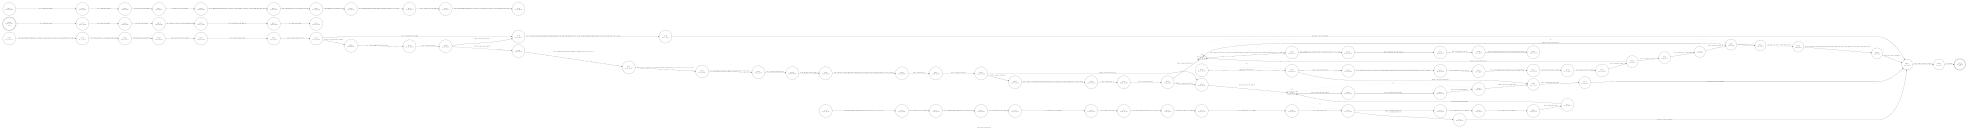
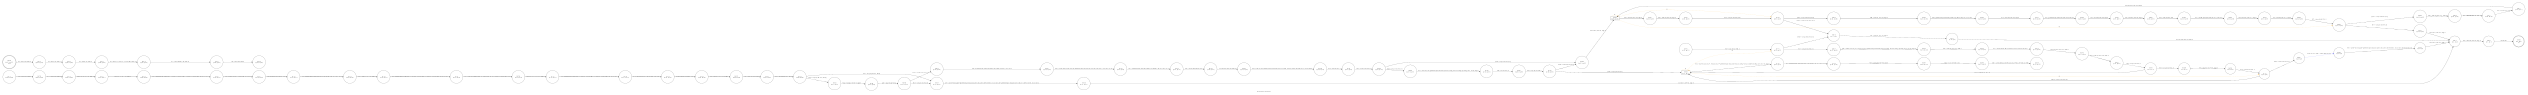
  digraph {
    fontname="Open Sans"
    label=send_remote_command
    rankdir=LR
    node [fontname="Open Sans" shape=circle]
    edge [fontname="Open Sans"]
    n1 [label="N6708\n(rp:0, ep:0)\nexit" shape=doublecircle]
    n2 [label="N6709\n(rp:91, ep:91)\nentry" shape=doublecircle]
    n3 [label="N6711\n(rp:90, ep:90)"]
    n4 [label="N6712\n(rp:89, ep:89)"]
    n5 [label="N6713\n(rp:88, ep:88)"]
    n6 [label="N6714\n(rp:87, ep:87)"]
    n7 [label="N6715\n(rp:86, ep:86)"]
    n8 [label="N6716\n(rp:85, ep:85)"]
    n9 [label="N6717\n(rp:84, ep:84)"]
    n10 [label="N6718\n(rp:83, ep:83)"]
    n11 [label="N6719\n(rp:82, ep:82)"]
    n12 [label="N6721\n(rp:81, ep:81)"]
    n13 [label="N6729\n(rp:80, ep:80)"]
    n14 [label="N6730\n(rp:79, ep:79)"]
    n15 [label="N6731\n(rp:78, ep:78)"]
    n16 [label="N6732\n(rp:77, ep:77)"]
    n17 [label="N6733\n(rp:76, ep:76)"]
    n18 [label="N6734\n(rp:75, ep:75)"]
    n19 [label="N6735\n(rp:74, ep:74)"]
+   n20 [label="N6736\n(rp:73, ep:73)"]
    n21 [label="N6737\n(rp:72, ep:72)"]
    n22 [label="N6738\n(rp:71, ep:71)"]
    n23 [label="N6739\n(rp:70, ep:70)"]
    n24 [label="N6740\n(rp:69, ep:69)"]
    n25 [label="N6741\n(rp:68, ep:68)"]
    n26 [label="N6742\n(rp:67, ep:67)"]
    n27 [label="N6743\n(rp:66, ep:66)"]
    n28 [label="N6820\n(rp:65, ep:65)"]
    n29 [label="N6747\n(rp:62, ep:62)"]
    n30 [label="N6745\n(rp:64, ep:64)"]
    n31 [label="N6748\n(rp:61, ep:61)"]
    n32 [label="N6746\n(rp:63, ep:63)"]
    n33 [label="N6817\n(rp:2, ep:2)"]
    n34 [label="N6822\n(rp:60, ep:60)"]
    n35 [label="N6751\n(rp:59, ep:59)"]
    n36 [label="N6752\n(rp:58, ep:58)"]
    n37 [label="N6818\n(rp:1, ep:1)"]
    n38 [label="N6753\n(rp:57, ep:57)"]
    n39 [label="N6754\n(rp:56, ep:56)"]
    n40 [label="N6755\n(rp:55, ep:55)"]
    n41 [label="N6756\n(rp:54, ep:54)"]
    n42 [label="N6757\n(rp:53, ep:53)"]
    n43 [label="N6758\n(rp:52, ep:52)"]
    n44 [label="N6823\n(rp:51, ep:51)"]
    n45 [label="N6788\n(rp:47, ep:47)"]
    n46 [label="N6760\n(rp:50, ep:50)"]
    n47 [label="N6790\n(rp:46, ep:30)" shape=box]
    n48 [label="N6761\n(rp:49, ep:49)"]
    n49 [label="N6791\n(rp:45, ep:29)"]
    n50 [label="N6805\n(rp:31, ep:35)"]
    n51 [label="N6793\n(rp:43, ep:27)"]
    n52 [label="N6762\n(rp:48, ep:48)"]
    n53 [label="N6764\n(rp:25, ep:18)" shape=box]
    n54 [label="N6765\n(rp:24, ep:17)"]
    n55 [label="N6771\n(rp:18, ep:11)"]
    n56 [label="N6781\n(rp:6, ep:8)"]
    n57 [label="N6766\n(rp:23, ep:16)"]
    n58 [label="N6827\n(rp:15, ep:25)"]
    n59 [label="N6814\n(rp:17, ep:7)"]
    n60 [label="N6831\n(rp:5, ep:5)"]
    n61 [label="N6767\n(rp:22, ep:15)"]
    n62 [label="N6773\n(rp:14, ep:24)"]
    n63 [label="N6815\n(rp:16, ep:6)"]
    n64 [label="N6783\n(rp:4, ep:4)"]
    n65 [label="N6768\n(rp:21, ep:14)"]
    n66 [label="N6769\n(rp:20, ep:13)"]
    n67 [label="N6770\n(rp:19, ep:12)"]
    n68 [label="N6774\n(rp:13, ep:23)"]
    n69 [label="N6775\n(rp:12, ep:22)"]
    n70 [label="N6776\n(rp:11, ep:21)"]
    n71 [label="N6777\n(rp:10, ep:20)"]
    n72 [label="N6778\n(rp:9, ep:19)"]
    n73 [label="N6829\n(rp:8, ep:10)"]
    n74 [label="N6780\n(rp:7, ep:9)"]
    n75 [label="N6784\n(rp:3, ep:3)"]
    n76 [label="N6792\n(rp:44, ep:28)"]
    n77 [label="N6835\n(rp:26, ep:26)"]
    n78 [label="N6836\n(rp:30, ep:34)"]
+   n79 [label="N6833\n(rp:42, ep:46)"]
    n80 [label="N6809\n(rp:29, ep:33)"]
    n81 [label="N6795\n(rp:41, ep:45)"]
    n82 [label="N6796\n(rp:40, ep:44)"]
    n83 [label="N6797\n(rp:39, ep:43)"]
    n84 [label="N6798\n(rp:38, ep:42)"]
    n85 [label="N6799\n(rp:37, ep:41)"]
    n86 [label="N6800\n(rp:36, ep:40)"]
    n87 [label="N6801\n(rp:35, ep:39)"]
    n88 [label="N6802\n(rp:34, ep:38)"]
    n89 [label="N6803\n(rp:33, ep:37)"]
    n90 [label="N6804\n(rp:32, ep:36)"]
    n91 [label="N6810\n(rp:28, ep:32)"]
    n92 [label="N6811\n(rp:27, ep:31)"]
    n2 -> n3 [label="%3 = alloca i64, align 8"]
    n3 -> n4 [label="%4 = alloca i32, align 4"]
    n4 -> n5 [label="%5 = alloca i8*, align 8"]
    n5 -> n6 [label="%6 = alloca [1 x %struct.__va_list_tag], align 16"]
    n6 -> n7 [label="%7 = alloca [4096 x i8], align 16"]
    n7 -> n8 [label="%8 = alloca i64, align 8"]
    n9 -> n10 [label="%10 = alloca i32, align 4"]
    n10 -> n11 [label="%11 = alloca i64, align 8"]
    n11 -> n12 [label="store i32 %0, i32* %4, align 4"]
    n12 -> n13 [label="store i8* %1, i8** %5, align 8"]
    n13 -> n14 [label="%12 = getelementptr inbounds [1 x %struct.__va_list_tag], [1 x %struct.__va_list_tag]* %6, i32 0, i32 0"]
    n14 -> n15 [label="%13 = bitcast %struct.__va_list_tag* %12 to i8*"]
    n15 -> n16 [label="call void @llvm.va_start(i8* %13)"]
    n16 -> n17 [label="%14 = getelementptr inbounds [4096 x i8], [4096 x i8]* %7, i32 0, i32 0"]
    n17 -> n18 [label="%15 = load i8*, i8** %5, align 8"]
    n18 -> n19 [label="%16 = getelementptr inbounds [1 x %struct.__va_list_tag], [1 x %struct.__va_list_tag]* %6, i32 0, i32 0"]
+   n19 -> n20 [label="%17 = call i32 @vsnprintf(i8* %14, i64 4094, i8* %15, %struct.__va_list_tag* %16)"]
+   n20 -> n21 [label="store i32 %17, i32* %10, align 4"]
    n21 -> n22 [label="%18 = getelementptr inbounds [1 x %struct.__va_list_tag], [1 x %struct.__va_list_tag]* %6, i32 0, i32 0"]
    n22 -> n23 [label="%19 = bitcast %struct.__va_list_tag* %18 to i8*"]
    n23 -> n24 [label="call void @llvm.va_end(i8* %19)"]
    n24 -> n25 [label="%20 = load i32, i32* %10, align 4"]
    n25 -> n26 [label="%21 = sext i32 %20 to i64"]
    n26 -> n27 [label="%22 = icmp eq i64 %21, 4094"]
    n27 -> n28 [label="[!(%22 = icmp eq i64 %21, 4094)]"]
    n27 -> n29 [label="[%22 = icmp eq i64 %21, 4094]"]
    n28 -> n30 [label="%24 = load i32, i32* %10, align 4"]
    n29 -> n31 [label="%27 = call i8* @strcpy(i8* getelementptr inbounds ([200 x i8], [200 x i8]* @neterr, i32 0, i32 0), i8* getelementptr inbounds ([41 x i8], [41 x i8]* @.str.93, i32 0, i32 0))"]
    n30 -> n32 [label="%25 = icmp slt i32 %24, 0"]
    n31 -> n33 [label="store i64 -1, i64* %3, align 8"]
    n32 -> n29 [label="[%25 = icmp slt i32 %24, 0]"]
    n32 -> n34 [label="[!(%25 = icmp slt i32 %24, 0)]"]
    n33 -> n37 [label="%87 = load i64, i64* %3, align 8"]
    n34 -> n35 [label="%29 = getelementptr inbounds [4096 x i8], [4096 x i8]* %7, i32 0, i32 0"]
    n35 -> n36 [label="%30 = call i8* @strcat(i8* %29, i8* getelementptr inbounds ([3 x i8], [3 x i8]* @.str.1.94, i32 0, i32 0))"]
    n36 -> n38 [label="%31 = getelementptr inbounds [4096 x i8], [4096 x i8]* %7, i32 0, i32 0"]
    n37 -> n1 [label="ret i64 %87"]
    n38 -> n39 [label="%32 = call i64 @strlen(i8* %31)"]
    n39 -> n40 [label="store i64 %32, i64* %8, align 8"]
    n40 -> n41 [label="%33 = load i32, i32* getelementptr inbounds (%struct.config, %struct.config* @config, i32 0, i32 6), align 8"]
    n41 -> n42 [label="%34 = and i32 %33, 4"]
    n42 -> n43 [label="%35 = icmp ne i32 %34, 0"]
    n43 -> n44 [label="[%35 = icmp ne i32 %34, 0]"]
    n43 -> n45 [label="[!(%35 = icmp ne i32 %34, 0)]"]
    n44 -> n46 [label="%37 = load i32, i32* getelementptr inbounds (%struct.config, %struct.config* @config, i32 0, i32 6), align 8"]
    n45 -> n47 [label="store i64 0, i64* %9, align 8"]
    n46 -> n48 [label="%38 = and i32 %37, 8"]
    n47 -> n47 [color=orange label="@" style=dashed]
    n47 -> n49 [label="%64 = load i64, i64* %9, align 8"]
    n47 -> n50 [color=orange label="@" style=dashed]
    n47 -> n51 [color=orange label="@" style=dashed]
    n48 -> n52 [label="%39 = icmp eq i32 %38, 0"]
    n49 -> n76 [label="%65 = load i64, i64* %8, align 8"]
    n50 -> n77 [label="[%77 = icmp slt i64 %76, 0]"]
    n50 -> n78 [label="[!(%77 = icmp slt i64 %76, 0)]"]
    n51 -> n59 [label="[!(%66 = icmp ult i64 %64, %65)]"]
+   n51 -> n79 [label="[%66 = icmp ult i64 %64, %65]"]
    n52 -> n45 [label="[!(%39 = icmp eq i32 %38, 0)]"]
    n52 -> n53 [label="[%39 = icmp eq i32 %38, 0]"]
    n53 -> n53 [color=orange label="@" style=dashed]
    n53 -> n54 [label="%42 = load %struct.ssl_st*, %struct.ssl_st** getelementptr inbounds (%struct.config, %struct.config* @config, i32 0, i32 10), align 8"]
    n53 -> n55 [color=orange label="@" style=dashed]
    n53 -> n56 [color=orange label="@" style=dashed]
    n54 -> n57 [label="%43 = getelementptr inbounds [4096 x i8], [4096 x i8]* %7, i32 0, i32 0"]
    n55 -> n58 [label="[%47 = icmp sle i32 %46, 0]"]
    n55 -> n59 [label="[!(%47 = icmp sle i32 %46, 0)]"]
    n56 -> n53 [label="[!(%56 = icmp ne i32 %55, 3)]"]
    n56 -> n60 [label="[%56 = icmp ne i32 %55, 3]"]
    n57 -> n61 [label="%44 = config i64, i64* %8, align 8"]
    n58 -> n62 [label="%49 = load %struct.ssl_st*, %struct.ssl_st** getelementptr inbounds (%struct.config, %struct.config* @config, i32 0, i32 10), align 8"]
    n59 -> n63 [label="%85 = load i64, i64* %8, align 8"]
    n60 -> n64 [color=blue label="ssl_errstr --@-- %58 = call i8* @ssl_errstr()" style=dashed]
    n61 -> n65 [label="%45 = trunc i64 %44 to i32"]
    n62 -> n68 [label="%50 = load i32, i32* %10, align 4"]
    n63 -> n33 [label="store i64 %85, i64* %3, align 8"]
    n64 -> n75 [label="%59 = call i8* @strncpy(i8* getelementptr inbounds ([200 x i8], [200 x i8]* @neterr, i32 0, i32 0), i8* %58, i64 200)"]
    n65 -> n66 [label="%46 = call i32 @SSL_write(%struct.ssl_st* %42, i8* %43, i32 %45)"]
    n67 -> n55 [label="%47 = icmp sle i32 %46, 0"]
    n68 -> n69 [label="%51 = call i32 @SSL_get_error(%struct.ssl_st* %49, i32 %50)"]
    n69 -> n70 [label="store i32 %51, i32* %10, align 4"]
    n70 -> n71 [label="%52 = load i32, i32* %10, align 4"]
    n71 -> n72 [label="%53 = icmp ne i32 %52, 2"]
    n72 -> n53 [label="[!(%53 = icmp ne i32 %52, 2)]"]
    n72 -> n73 [label="[%53 = icmp ne i32 %52, 2]"]
    n73 -> n74 [label="%55 = load i32, i32* %10, align 4"]
    n74 -> n56 [label="%56 = icmp ne i32 %55, 3"]
    n75 -> n33 [label="store i64 -1, i64* %3, align 8"]
    n76 -> n51 [label="%66 = icmp ult i64 %64, %65"]
    n77 -> n33 [label="store i64 -1, i64* %3, align 8"]
    n78 -> n80 [label="%80 = load i64, i64* %11, align 8"]
+   n79 -> n81 [label="%68 = load i32, i32* %4, align 4"]
    n80 -> n91 [label="%81 = load i64, i64* %9, align 8"]
    n81 -> n82 [label="%69 = getelementptr inbounds [4096 x i8], [4096 x i8]* %7, i32 0, i32 0"]
    n82 -> n83 [label="%70 = load i64, i64* %9, align 8"]
    n83 -> n84 [label="%71 = getelementptr inbounds i8, i8* %69, i64 %70"]
    n84 -> n85 [label="%72 = load i64, i64* %8, align 8"]
    n85 -> n86 [label="%73 = load i64, i64* %9, align 8"]
    n86 -> n87 [label="%82 = add i64 %81, %80"]
    n87 -> n88 [label="%75 = call i64 @write(i32 %68, i8* %71, i64 %74)"]
    n88 -> n89 [label="store i64 %75, i64* %11, align 8"]
    n89 -> n90 [label="%76 = load i64, i64* %11, align 8"]
    n90 -> n50 [label="%77 = icmp slt i64 %76, 0"]
    n91 -> n92 [label="%82 = add i64 %81, %80"]
    n92 -> n47 [label="store i64 %82, i64* %9, align 8"]
  }
